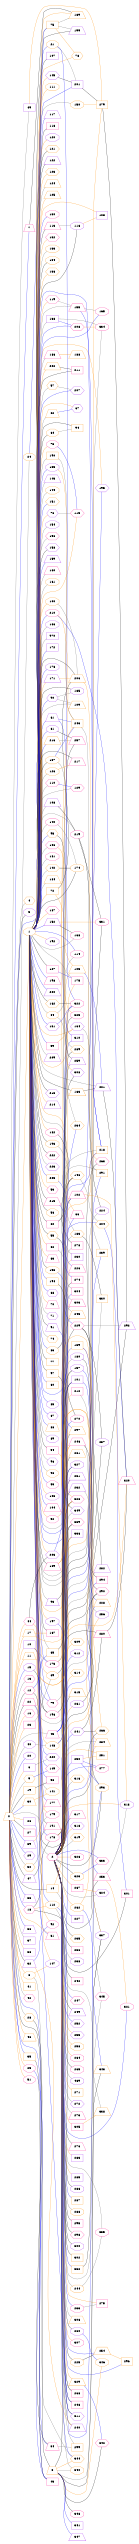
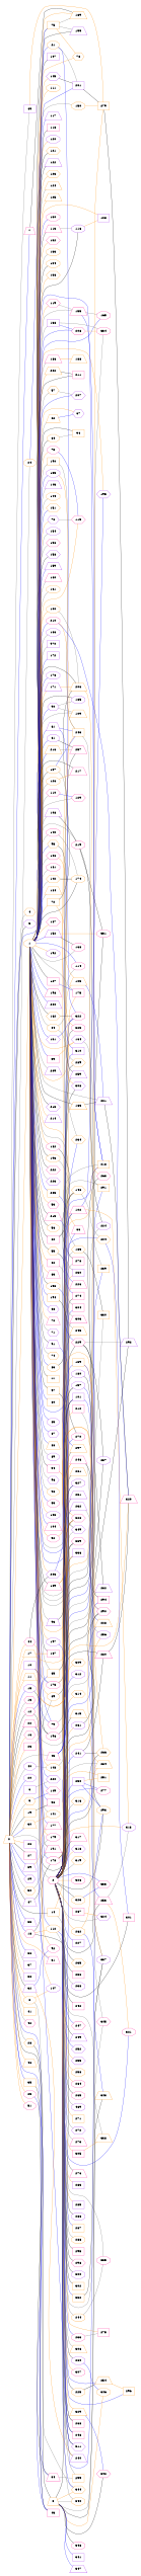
  graph {
    rankdir=LR
    node [color=deeppink shape=octagon]
    edge [color=gray40]
    0 [color=darkorange shape=trapezium]
    1 [color=darkorange]
    2 [shape=hexagon]
    3 [color=darkorange shape=trapezium]
    4 [color=darkorange shape=hexagon]
    5 [color=purple]
    6 [color=purple shape=box]
    7 [shape=trapezium]
    8 [color=darkorange]
    9 [color=darkorange shape=hexagon]
    10 [color=purple shape=box]
    11 [color=darkorange shape=trapezium]
    12 [shape=hexagon]
    13 [shape=hexagon]
    14 [color=darkorange shape=box]
    15 [color=purple]
    16 [shape=hexagon]
    17 [color=darkorange shape=trapezium]
    18 [shape=hexagon]
    19 [color=darkorange shape=box]
    20 [color=purple]
    21 [color=darkorange]
    22 [shape=trapezium]
    23 [shape=box]
    24 [color=darkorange]
    25
    26 [color=purple shape=box]
    27 [shape=box]
    28 [color=darkorange shape=hexagon]
    29 [color=purple shape=hexagon]
    30 [color=darkorange shape=trapezium]
    31 [shape=trapezium]
    32 [color=purple shape=trapezium]
    33 [color=purple shape=trapezium]
    34 [shape=trapezium]
    35 [color=darkorange shape=box]
    36 [color=purple shape=trapezium]
    37 [color=purple shape=box]
    38 [color=purple shape=box]
    39 [color=purple shape=trapezium]
    40 [color=purple]
    41 [color=darkorange shape=box]
    42 [shape=hexagon]
    43 [shape=box]
    44 [shape=hexagon]
    45 [shape=trapezium]
    46 [color=darkorange shape=trapezium]
    47 [color=purple shape=trapezium]
    49 [color=purple shape=box]
    50 [color=darkorange shape=hexagon]
    51
    52
    53 [shape=hexagon]
    54 [shape=box]
    55 [color=darkorange shape=hexagon]
    56 [color=darkorange]
    57 [color=darkorange shape=hexagon]
    58 [shape=box]
    59 [shape=box]
    60 [shape=box]
    61 [color=purple shape=trapezium]
    62 [color=darkorange shape=trapezium]
    63 [shape=trapezium]
    64 [color=darkorange]
    65 [color=darkorange shape=box]
    66 [shape=trapezium]
    67 [color=purple shape=hexagon]
    68 [color=purple shape=hexagon]
    69 [color=darkorange]
    70 [shape=trapezium]
    71 [color=purple shape=hexagon]
    72 [color=darkorange shape=box]
    73
    74 [color=darkorange shape=hexagon]
    75 [color=darkorange shape=box]
    76 [color=purple shape=hexagon]
    77 [color=darkorange shape=box]
    78 [color=darkorange shape=hexagon]
    79 [shape=hexagon]
    80 [color=darkorange shape=box]
    81 [color=purple]
    82 [shape=box]
    83 [color=darkorange]
    84 [color=darkorange]
    85 [color=purple]
    87 [color=purple shape=hexagon]
    88 [color=darkorange shape=trapezium]
    89 [color=purple]
    90 [color=purple shape=hexagon]
    91 [color=purple shape=trapezium]
    92
    93 [color=purple shape=trapezium]
    94 [color=darkorange shape=box]
    95 [color=darkorange shape=hexagon]
    96 [color=purple shape=hexagon]
    97 [color=darkorange shape=box]
    98 [color=darkorange]
    99
    100 [color=darkorange]
    101 [color=purple shape=box]
    102 [shape=trapezium]
    103 [color=purple]
    104 [shape=trapezium]
    105 [color=darkorange shape=trapezium]
    106 [shape=hexagon]
    107 [color=purple shape=box]
    108 [color=purple shape=trapezium]
    109 [color=darkorange shape=trapezium]
    110 [shape=hexagon]
    111 [color=darkorange]
    112 [color=darkorange]
    113 [shape=trapezium]
    114
    115 [shape=hexagon]
    116 [color=purple]
    117 [color=purple shape=trapezium]
    118 [shape=box]
    119 [shape=hexagon]
    120 [color=purple]
    121 [color=darkorange shape=hexagon]
    122 [color=purple shape=trapezium]
    123 [color=darkorange shape=hexagon]
    124 [color=darkorange shape=trapezium]
    125 [color=darkorange shape=trapezium]
    126 [color=darkorange]
    127 [shape=box]
    128 [color=purple shape=box]
    129 [shape=hexagon]
    130
    131 [color=purple shape=hexagon]
    132 [shape=hexagon]
    133 [color=darkorange]
    134 [color=darkorange]
    135 [color=purple]
    136 [color=darkorange shape=hexagon]
    137 [color=darkorange]
    138 [color=purple shape=box]
    139 [color=darkorange shape=box]
    140
    141 [color=darkorange]
    142 [color=darkorange shape=hexagon]
    143 [color=purple shape=trapezium]
    144 [color=darkorange]
    145 [color=purple shape=hexagon]
    146 [color=darkorange shape=hexagon]
    147 [color=purple]
    148 [color=darkorange]
    149 [shape=hexagon]
    150 [color=darkorange]
    151 [color=darkorange shape=hexagon]
    152 [color=purple shape=trapezium]
    153 [color=darkorange]
    154 [color=purple]
    155 [shape=trapezium]
    156 [shape=hexagon]
    157 [color=purple]
    158 [color=purple shape=hexagon]
    159 [color=purple shape=trapezium]
    160 [shape=trapezium]
    161 [color=darkorange]
    162 [color=darkorange shape=hexagon]
    163 [color=darkorange shape=trapezium]
    164 [color=purple shape=hexagon]
    165
    166 [color=purple]
    167 [shape=box]
    168
    169 [shape=trapezium]
    n169 [color=purple label=970 shape=box]
    171 [color=purple shape=trapezium]
    172 [color=purple shape=box]
    173
    174 [color=darkorange]
    175 [shape=box]
    176 [color=purple]
    177 [shape=trapezium]
    178
    179
    180 [color=purple]
    181
    182
    183 [color=darkorange shape=hexagon]
    184 [color=darkorange shape=trapezium]
    185 [color=purple]
    186 [shape=trapezium]
    187 [shape=hexagon]
    189 [color=darkorange shape=trapezium]
    190 [color=darkorange shape=box]
    191 [shape=trapezium]
    192 [color=purple]
    193 [color=darkorange]
    194 [color=darkorange shape=box]
    195 [color=purple shape=hexagon]
    196
    197 [color=purple]
    198 [shape=trapezium]
    199 [color=purple shape=trapezium]
    200 [color=purple shape=trapezium]
    201 [color=purple shape=box]
    202 [color=darkorange shape=trapezium]
    203 [color=purple shape=hexagon]
    204 [color=darkorange shape=hexagon]
    205 [color=darkorange shape=box]
    206 [color=darkorange shape=trapezium]
    207 [color=purple shape=hexagon]
    208 [shape=hexagon]
    209 [color=purple shape=trapezium]
    210
    211 [shape=box]
    212 [shape=box]
    213 [color=purple shape=hexagon]
    214 [color=purple shape=trapezium]
    215 [shape=trapezium]
    216 [color=darkorange shape=trapezium]
    217 [shape=trapezium]
    218 [color=darkorange shape=box]
    219
    220 [color=purple shape=hexagon]
    221 [color=purple shape=trapezium]
    222 [shape=hexagon]
    223 [color=purple shape=hexagon]
    224 [color=purple]
    225 [color=darkorange]
    226 [shape=trapezium]
    227 [color=purple shape=box]
    228 [color=darkorange shape=trapezium]
    229 [shape=hexagon]
    230 [color=purple shape=box]
    231 [color=purple shape=trapezium]
    232 [color=purple shape=trapezium]
    233
    234 [color=darkorange shape=hexagon]
    235 [color=darkorange shape=hexagon]
    236 [shape=box]
    237 [color=purple]
    238 [color=purple]
    239 [color=darkorange shape=box]
    240 [color=purple shape=trapezium]
    241 [color=purple shape=hexagon]
    242 [shape=box]
    243 [color=darkorange shape=box]
    244 [color=darkorange]
    245 [color=darkorange shape=trapezium]
    246 [shape=trapezium]
    247 [shape=hexagon]
    248 [shape=box]
    249 [color=purple shape=trapezium]
    250 [color=purple shape=box]
    251 [color=darkorange shape=box]
    252 [color=purple shape=hexagon]
    253 [shape=trapezium]
    254 [color=darkorange shape=trapezium]
    255 [color=purple shape=hexagon]
    256 [color=purple]
    257 [shape=trapezium]
    258 [color=darkorange]
    259 [color=purple shape=trapezium]
    260 [color=purple]
    261 [color=purple]
    262 [color=darkorange]
    263 [shape=hexagon]
    264
    265
    266 [color=darkorange shape=hexagon]
    267 [shape=box]
    268 [shape=box]
    n267 [color=purple label=469]
    270
    271 [color=darkorange shape=box]
    272 [color=purple shape=hexagon]
    273 [shape=trapezium]
    274 [shape=box]
    275 [shape=box]
    276 [shape=trapezium]
    277
    278 [shape=box]
    279 [color=darkorange shape=box]
    280 [shape=trapezium]
    281 [color=darkorange shape=trapezium]
    282 [color=purple shape=trapezium]
    283 [color=purple shape=box]
    284 [color=darkorange shape=trapezium]
    285 [color=purple shape=box]
    286 [color=purple]
    287 [color=darkorange shape=box]
    288 [color=darkorange]
    289 [color=darkorange shape=hexagon]
    290 [shape=hexagon]
    291 [color=darkorange shape=box]
    292 [color=purple shape=trapezium]
    293 [color=darkorange]
    294 [shape=box]
    295 [shape=box]
    296 [color=darkorange shape=box]
    297 [color=darkorange shape=trapezium]
    298 [shape=hexagon]
    299 [color=darkorange shape=box]
    300 [color=purple]
    301 [shape=box]
    302 [color=darkorange shape=box]
    303 [shape=trapezium]
    304 [shape=box]
    305 [shape=box]
    306 [color=darkorange shape=trapezium]
    307
    308 [color=purple shape=hexagon]
    309 [color=darkorange shape=hexagon]
    310 [color=purple shape=box]
    311 [color=purple shape=hexagon]
    312 [color=purple]
    313 [color=purple]
    314 [color=darkorange shape=hexagon]
    315 [color=darkorange shape=trapezium]
    316 [color=darkorange shape=hexagon]
    317 [shape=trapezium]
    318 [color=purple shape=hexagon]
    319 [color=darkorange shape=hexagon]
    320 [shape=trapezium]
    321
    322
    323 [color=darkorange]
    324 [color=purple shape=hexagon]
    325
    326
    327 [color=purple]
    328 [shape=hexagon]
    329 [color=darkorange shape=trapezium]
    330 [color=darkorange shape=box]
    331
    332 [color=darkorange shape=box]
    333 [shape=hexagon]
    334
    335
    336 [color=purple shape=box]
    337 [color=purple]
    338 [color=darkorange shape=trapezium]
    339 [shape=hexagon]
    340 [color=darkorange]
    341 [color=purple shape=box]
    342 [shape=hexagon]
    343 [color=darkorange shape=trapezium]
    344 [color=darkorange shape=hexagon]
    345 [shape=hexagon]
    346 [color=darkorange]
    347 [color=purple shape=trapezium]
    348
    349 [color=purple shape=hexagon]
    188 [color=darkorange shape=trapezium]
    0 -- 1 [color=darkorange]
    0 -- 2
    0 -- 3 [color=black]
    0 -- 4
    0 -- 5 [color=black]
    0 -- 6 [color=darkorange]
    0 -- 7 [color=blue]
    0 -- 8 [color=darkorange]
    0 -- 9
    0 -- 10 [color=darkorange]
    0 -- 11 [color=darkorange]
    0 -- 12 [color=black]
    0 -- 13
    0 -- 14 [color=black]
    0 -- 15 [color=blue]
    0 -- 16 [color=darkorange]
    0 -- 17 [color=darkorange]
    0 -- 18 [color=blue]
    0 -- 19 [color=black]
    0 -- 20 [color=blue]
    0 -- 21 [color=blue]
    0 -- 22 [color=black]
    0 -- 23 [color=darkorange]
    0 -- 24
    0 -- 25 [color=darkorange]
    0 -- 26 [color=darkorange]
    0 -- 27 [color=black]
    0 -- 28
    0 -- 29 [color=blue]
    0 -- 30 [color=blue]
    0 -- 31 [color=darkorange]
    0 -- 32 [color=black]
    0 -- 33 [color=blue]
    0 -- 34 [color=blue]
    0 -- 35 [color=blue]
    0 -- 36 [color=blue]
    0 -- 37
    0 -- 38 [color=darkorange]
    0 -- 39 [color=blue]
    0 -- 40
    0 -- 41 [color=darkorange]
    0 -- 42
    0 -- 43 [color=blue]
    0 -- 44 [color=darkorange]
    0 -- 45
    0 -- 46 [color=darkorange]
    0 -- 47 [color=black]
    0 -- 49
    0 -- 50
    0 -- 51 [color=darkorange]
    1 -- 52 [color=darkorange]
    1 -- 53 [color=darkorange]
    1 -- 54 [color=black]
    1 -- 55 [color=black]
    1 -- 56 [color=black]
    1 -- 57
    1 -- 58 [color=blue]
    1 -- 59 [color=blue]
    1 -- 60 [color=black]
    1 -- 61 [color=blue]
    1 -- 62
    1 -- 63 [color=darkorange]
    1 -- 64 [color=black]
    1 -- 65
    1 -- 66 [color=darkorange]
    1 -- 67 [color=darkorange]
    1 -- 68 [color=blue]
    1 -- 69 [color=darkorange]
    1 -- 70 [color=darkorange]
    1 -- 71
    1 -- 72 [color=darkorange]
    1 -- 73 [color=darkorange]
    1 -- 74
    1 -- 75
    1 -- 76 [color=darkorange]
    1 -- 77 [color=black]
    1 -- 78 [color=darkorange]
    1 -- 79 [color=blue]
    1 -- 80 [color=blue]
    1 -- 81 [color=blue]
    1 -- 82 [color=darkorange]
    1 -- 83 [color=blue]
    1 -- 84
    1 -- 85 [color=blue]
    1 -- 87 [color=blue]
    1 -- 88 [color=blue]
    1 -- 89
    1 -- 90 [color=blue]
    1 -- 91 [color=black]
    1 -- 92 [color=darkorange]
    1 -- 93
    1 -- 94 [color=black]
    1 -- 95 [color=blue]
    1 -- 96
    1 -- 97 [color=black]
    1 -- 98
    1 -- 99 [color=blue]
    1 -- 100 [color=darkorange]
    1 -- 101
    1 -- 102 [color=blue]
    1 -- 103 [color=darkorange]
    1 -- 104 [color=blue]
    1 -- 105 [color=darkorange]
    1 -- 106
    1 -- 107 [color=black]
    1 -- 108
    1 -- 109
    1 -- 110
    1 -- 111 [color=darkorange]
    1 -- 112 [color=blue]
    1 -- 113 [color=black]
    1 -- 114 [color=blue]
    1 -- 115 [color=darkorange]
    1 -- 116 [color=black]
    1 -- 117 [color=blue]
    1 -- 118 [color=black]
    1 -- 119 [color=darkorange]
    1 -- 120 [color=darkorange]
    1 -- 121 [color=black]
    1 -- 122 [color=black]
    1 -- 123 [color=darkorange]
    1 -- 124
    1 -- 125 [color=darkorange]
    1 -- 126
    1 -- 127 [color=black]
    1 -- 128 [color=darkorange]
    1 -- 129
    1 -- 130 [color=blue]
    1 -- 131 [color=blue]
    1 -- 132 [color=darkorange]
    1 -- 133
    1 -- 134 [color=black]
    1 -- 135 [color=blue]
    1 -- 136 [color=darkorange]
    1 -- 137 [color=black]
    1 -- 138
    1 -- 139 [color=blue]
    1 -- 140
    1 -- 141
    1 -- 142
    1 -- 143
    1 -- 144
    1 -- 145 [color=darkorange]
    1 -- 146
    1 -- 147 [color=darkorange]
    1 -- 148 [color=darkorange]
    1 -- 149 [color=blue]
    1 -- 150
    1 -- 151 [color=blue]
    1 -- 152 [color=blue]
    1 -- 153 [color=black]
    1 -- 154
    1 -- 155
    1 -- 156
    1 -- 157
    1 -- 158 [color=black]
    1 -- 159 [color=blue]
    1 -- 160
    1 -- 161
    1 -- 162 [color=black]
    1 -- 163 [color=black]
    1 -- 164 [color=darkorange]
    1 -- 165 [color=blue]
    1 -- 166
    1 -- 167 [color=black]
    1 -- 168
    1 -- 169 [color=black]
    1 -- n169
    1 -- 171 [color=darkorange]
    1 -- 172 [color=blue]
    1 -- 173 [color=blue]
    1 -- 174 [color=black]
    1 -- 175
    1 -- 176 [color=blue]
    1 -- 177 [color=blue]
    1 -- 178 [color=blue]
    1 -- 179 [color=darkorange]
    1 -- 180
    1 -- 181
    1 -- 182 [color=darkorange]
    1 -- 183
    1 -- 184
    1 -- 185 [color=black]
    1 -- 186
    1 -- 187 [color=darkorange]
    1 -- 189 [color=darkorange]
    1 -- 190
    1 -- 191 [color=black]
    1 -- 192 [color=darkorange]
    1 -- 193 [color=black]
    1 -- 194 [color=blue]
    1 -- 195 [color=darkorange]
    1 -- 196 [color=black]
    1 -- 197 [color=darkorange]
    1 -- 198 [color=blue]
    1 -- 199 [color=black]
    1 -- 200 [color=blue]
    1 -- 201 [color=blue]
    1 -- 202 [color=darkorange]
    1 -- 203 [color=darkorange]
    1 -- 204 [color=blue]
    1 -- 205 [color=blue]
    1 -- 206 [color=black]
    1 -- 207 [color=blue]
    1 -- 208 [color=blue]
    1 -- 209
    1 -- 210 [color=blue]
    1 -- 211 [color=black]
    1 -- 212 [color=darkorange]
    1 -- 213 [color=black]
    1 -- 214 [color=darkorange]
    1 -- 215 [color=black]
    1 -- 216 [color=blue]
    1 -- 217 [color=black]
    1 -- 218 [color=blue]
    1 -- 219
    1 -- 220 [color=blue]
    1 -- 221
    1 -- 222 [color=black]
    1 -- 223
    2 -- 224
    2 -- 225 [color=black]
    2 -- 226 [color=darkorange]
    2 -- 227 [color=blue]
    2 -- 228 [color=blue]
    2 -- 229 [color=black]
    2 -- 230 [color=darkorange]
    2 -- 231 [color=darkorange]
    2 -- 232 [color=blue]
    2 -- 233 [color=blue]
    2 -- 234 [color=blue]
    2 -- 235 [color=black]
    2 -- 236 [color=black]
    2 -- 237 [color=black]
    2 -- 238
    2 -- 239 [color=blue]
    2 -- 240 [color=black]
    2 -- 241 [color=blue]
    2 -- 242 [color=black]
    2 -- 243 [color=darkorange]
    2 -- 244
    2 -- 245 [color=black]
    2 -- 246 [color=darkorange]
    2 -- 247 [color=blue]
    2 -- 248 [color=black]
    2 -- 249 [color=black]
    2 -- 250 [color=blue]
    2 -- 251 [color=darkorange]
    2 -- 252 [color=blue]
    2 -- 253 [color=black]
    2 -- 254 [color=blue]
    2 -- 255 [color=darkorange]
    2 -- 256 [color=darkorange]
    2 -- 257 [color=black]
    2 -- 258 [color=darkorange]
    2 -- 259 [color=black]
    2 -- 260 [color=black]
    2 -- 261 [color=darkorange]
    2 -- 262 [color=darkorange]
    2 -- 263 [color=black]
    2 -- 264 [color=darkorange]
    2 -- 265 [color=black]
    2 -- 266 [color=black]
    2 -- 267 [color=darkorange]
    2 -- 268 [color=black]
    2 -- n267
-   148 -- 270 [color=blue]
+   2 -- 270 [color=blue]
    2 -- 271 [color=darkorange]
    2 -- 272
    2 -- 273
    2 -- 274 [color=black]
    2 -- 275 [color=darkorange]
    2 -- 276 [color=black]
    2 -- 277 [color=blue]
    2 -- 278
    2 -- 279 [color=darkorange]
    2 -- 280 [color=black]
    2 -- 281
    2 -- 282
    2 -- 283 [color=darkorange]
    2 -- 284
    2 -- 285 [color=darkorange]
    2 -- 286 [color=black]
    2 -- 287 [color=blue]
    2 -- 288
    2 -- 289 [color=black]
    2 -- 290 [color=black]
    2 -- 291 [color=blue]
    2 -- 292 [color=black]
    2 -- 293 [color=black]
    2 -- 294 [color=blue]
    2 -- 295 [color=black]
    2 -- 296 [color=blue]
    2 -- 297 [color=black]
    2 -- 298 [color=black]
    2 -- 299
    2 -- 300 [color=black]
    2 -- 301 [color=black]
    2 -- 302 [color=black]
    2 -- 303
    2 -- 304 [color=blue]
    2 -- 305 [color=darkorange]
    2 -- 306
    2 -- 307 [color=darkorange]
    2 -- 308 [color=black]
    2 -- 309 [color=darkorange]
    2 -- 310 [color=blue]
    2 -- 311 [color=blue]
    2 -- 312 [color=blue]
    2 -- 313 [color=darkorange]
    2 -- 314 [color=darkorange]
    2 -- 315 [color=black]
    2 -- 316
    2 -- 317 [color=black]
    2 -- 318 [color=darkorange]
    2 -- 319
    2 -- 320 [color=darkorange]
    2 -- 321 [color=blue]
    2 -- 322 [color=blue]
    2 -- 323 [color=black]
    2 -- 324
    2 -- 325 [color=black]
    2 -- 326 [color=darkorange]
    2 -- 327 [color=blue]
    2 -- 328 [color=darkorange]
    2 -- 329 [color=darkorange]
    2 -- 330
    2 -- 331 [color=black]
    2 -- 332 [color=blue]
    2 -- 333 [color=blue]
    2 -- 334
    2 -- 335
    2 -- 336 [color=black]
    2 -- 337
    2 -- 338
    3 -- 339
    3 -- 340
    3 -- 341 [color=blue]
    3 -- 342 [color=black]
    3 -- 343 [color=black]
    3 -- 344 [color=darkorange]
    3 -- 345
    3 -- 346 [color=darkorange]
    3 -- 347 [color=blue]
    3 -- 348 [color=black]
    3 -- 349
    6 -- 220
    7 -- 189 [color=black]
    8 -- 147 [color=darkorange]
    8 -- 344
    9 -- 149 [color=blue]
    10 -- 79 [color=blue]
    10 -- 173
    10 -- 266 [color=darkorange]
    12 -- 65 [color=blue]
    12 -- 339 [color=black]
    14 -- 268
    14 -- 328 [color=darkorange]
    15 -- 196 [color=black]
    17 -- 167 [color=darkorange]
    17 -- 175 [color=darkorange]
    18 -- 112 [color=darkorange]
    18 -- 178 [color=black]
    18 -- 311 [color=black]
    19 -- 58 [color=black]
    21 -- 201
    21 -- 322 [color=blue]
    22 -- 31 [color=blue]
    22 -- 322
    23 -- 69
    24 -- 75 [color=blue]
    25 -- 43 [color=blue]
    26 -- 293 [color=blue]
    28 -- 34 [color=black]
    30 -- 141 [color=darkorange]
    32 -- 92 [color=blue]
    32 -- 240 [color=darkorange]
    34 -- 299
    35 -- 43 [color=black]
    39 -- 177 [color=darkorange]
    40 -- 148
    44 -- 203 [color=black]
    44 -- 337 [color=darkorange]
    45 -- 66 [color=blue]
    45 -- 101 [color=blue]
    45 -- 231 [color=blue]
    47 -- 191 [color=black]
    49 -- 279 [color=darkorange]
    50 -- 179
    52 -- 146 [color=darkorange]
    54 -- 328 [color=darkorange]
    55 -- 303
    55 -- 304
    57 -- 207
    59 -- 164 [color=darkorange]
    60 -- 146 [color=black]
    60 -- 218
    61 -- 243 [color=blue]
    61 -- 310 [color=blue]
    62 -- 67 [color=blue]
    64 -- 94
    65 -- 102 [color=black]
    69 -- 157 [color=black]
    72 -- 105 [color=darkorange]
    72 -- 206 [color=black]
    73 -- 115 [color=blue]
    75 -- 78 [color=darkorange]
    75 -- 189
    75 -- 199
    76 -- 115
    79 -- 281
    81 -- 257 [color=black]
    82 -- 245
    83 -- 146
    83 -- 291
    84 -- 114
    84 -- 234
    90 -- 109
    90 -- 185
    91 -- 297 [color=blue]
    93 -- 101 [color=black]
    95 -- 259 [color=black]
    97 -- 349 [color=black]
    100 -- 206
    101 -- 253 [color=blue]
    102 -- 195 [color=blue]
    102 -- 313 [color=darkorange]
    105 -- 221 [color=blue]
    106 -- 308 [color=darkorange]
    108 -- 219 [color=black]
    110 -- 129 [color=blue]
    112 -- 248 [color=blue]
    112 -- 340
    113 -- 116
    116 -- 128 [color=darkorange]
    119 -- 155
    126 -- 217 [color=darkorange]
    127 -- 175 [color=blue]
    131 -- 322 [color=blue]
    135 -- 243 [color=darkorange]
    137 -- 243 [color=blue]
    137 -- 289
    138 -- 208 [color=blue]
    138 -- 334
    139 -- 284 [color=darkorange]
    139 -- 290 [color=blue]
    140 -- 174
    142 -- 174 [color=black]
    145 -- 201 [color=black]
    146 -- 204
    148 -- 232
    150 -- 279 [color=darkorange]
    152 -- 168 [color=black]
    152 -- 331 [color=darkorange]
    153 -- 229 [color=blue]
    155 -- 165
    155 -- 218 [color=blue]
    157 -- 228 [color=blue]
    162 -- 322 [color=black]
    163 -- 221 [color=black]
    164 -- 239
    169 -- 246 [color=darkorange]
    169 -- 290 [color=darkorange]
    171 -- 206 [color=darkorange]
    173 -- 218 [color=darkorange]
    173 -- 339
    178 -- 183
    178 -- 328 [color=black]
    178 -- 336 [color=darkorange]
    180 -- 293 [color=black]
    182 -- 278 [color=black]
    183 -- 330 [color=black]
    186 -- 188 [color=darkorange]
    190 -- 243
    193 -- 230
    194 -- 270 [color=black]
    196 -- 327 [color=black]
    197 -- 344 [color=blue]
    201 -- 279 [color=black]
    202 -- 211 [color=black]
    203 -- 218 [color=blue]
    204 -- 301 [color=blue]
    205 -- 226 [color=blue]
    206 -- 263 [color=darkorange]
    208 -- 334 [color=darkorange]
    210 -- 320 [color=blue]
    210 -- 325 [color=darkorange]
    212 -- 337
    215 -- 274 [color=blue]
    216 -- 257
    219 -- 224 [color=black]
    219 -- 331 [color=black]
    221 -- 320 [color=black]
    225 -- 254 [color=black]
    229 -- 237 [color=black]
    229 -- 282 [color=black]
    229 -- 292
    232 -- 256
    233 -- 275
    241 -- 266 [color=black]
    241 -- 280 [color=black]
    243 -- 291
    244 -- 335
    246 -- 294 [color=black]
    246 -- 345
    250 -- 251 [color=darkorange]
    250 -- 277 [color=blue]
    250 -- 293 [color=blue]
    253 -- 313
    253 -- 321 [color=darkorange]
    254 -- 296 [color=darkorange]
    260 -- 346 [color=blue]
    261 -- 290 [color=black]
    262 -- 284 [color=darkorange]
    262 -- 343 [color=blue]
    267 -- 324 [color=darkorange]
    279 -- 292 [color=black]
    280 -- 320 [color=black]
    305 -- 338 [color=darkorange]
    323 -- 333 [color=blue]
    329 -- 342 [color=blue]
    332 -- 337 [color=black]
  }
